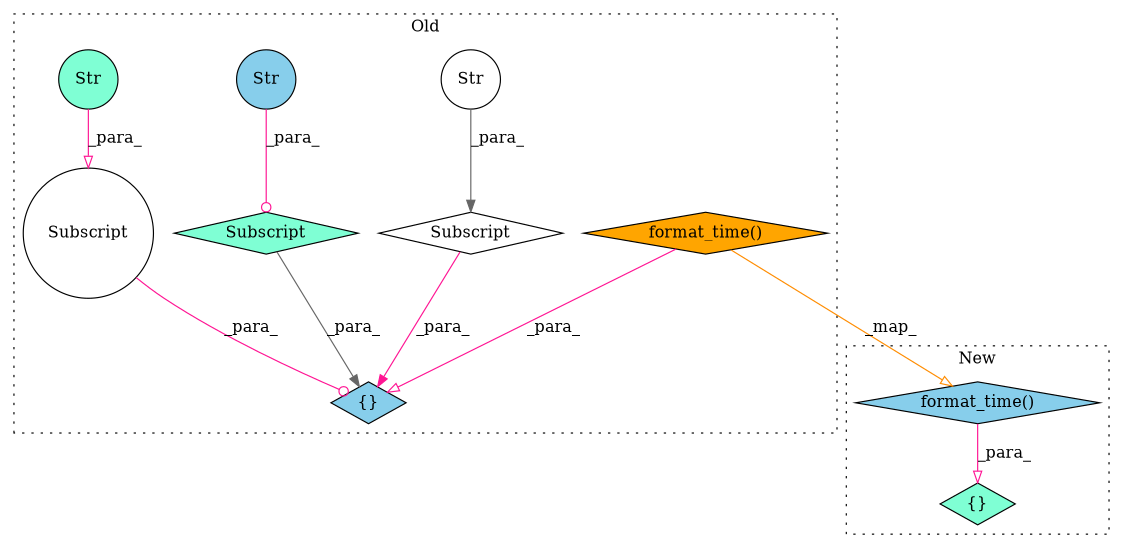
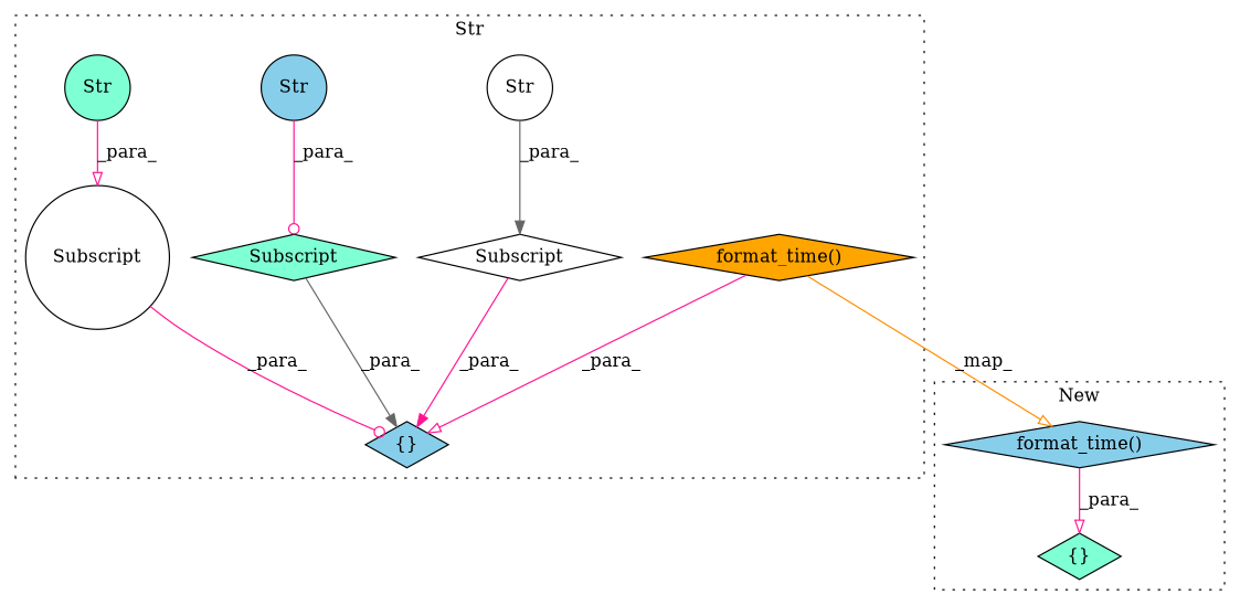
  digraph {
    node [a=63 l="19,1" shape=diamond style=filled fillcolor=skyblue]
    edge [color=deeppink arrowhead=onormal]
    n1 [a=75 label="format_time()" s="1224,1266" fillcolor=orange]
    n2 [a=59 l="14,0" label="{}" s="1086,1503"]
    n3 [l="21,0" label=Subscript s="1129,0" fillcolor=white]
    n4 [a=66 l=15 label=Str s=1134 shape=circle fillcolor=white]
    n5 [l="12,0" label=Subscript s="1164,0" fillcolor=aquamarine]
    n6 [a=66 l=6 label=Str s=1169 shape=circle]
    n7 [l="21,0" label=Subscript s="1392,0" shape=circle fillcolor=white]
    n8 [a=66 l=15 label=Str s=1397 shape=circle fillcolor=aquamarine]
    n9 [a=75 label="format_time()" s="1479,1517"]
    n10 [a=59 l="14,0" label="{}" s="1356,1850" fillcolor=aquamarine]
    subgraph cluster_1 {
-     label=Old
+     label=Str
      style=dotted
      n1
      n2
      n3
      n4
      n5
      n6
      n7
      n8
    }
    subgraph cluster_2 {
      label=New
      style=dotted
      n9
      n10
    }
    n1 -> n2 [label=_para_]
    n1 -> n9 [label=_map_ color=darkorange]
    n3 -> n2 [label=_para_ arrowhead=normal]
    n4 -> n3 [label=_para_ color=gray40 arrowhead=normal]
    n5 -> n2 [label=_para_ color=gray40 arrowhead=normal]
    n6 -> n5 [label=_para_ arrowhead=odot]
    n7 -> n2 [label=_para_ arrowhead=odot]
    n8 -> n7 [label=_para_]
    n9 -> n10 [label=_para_]
  }
